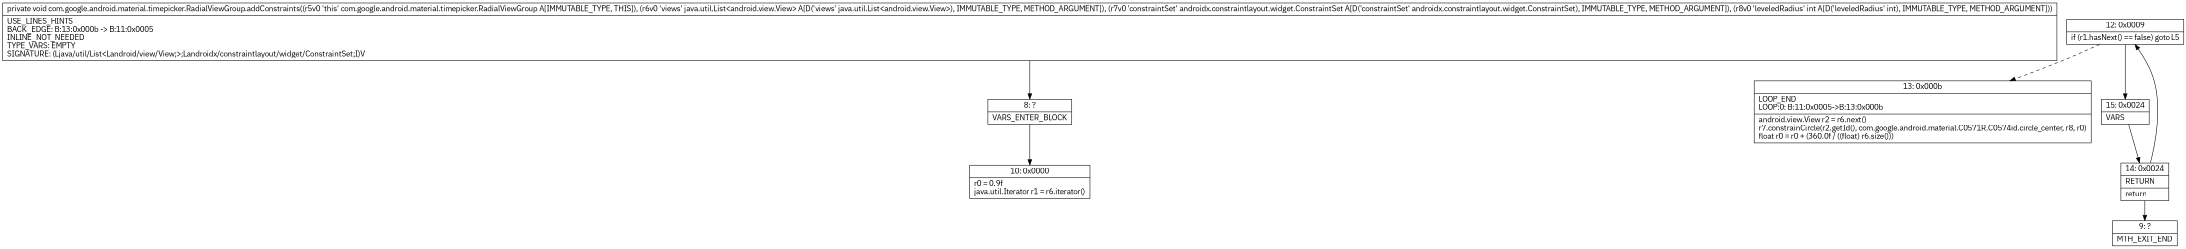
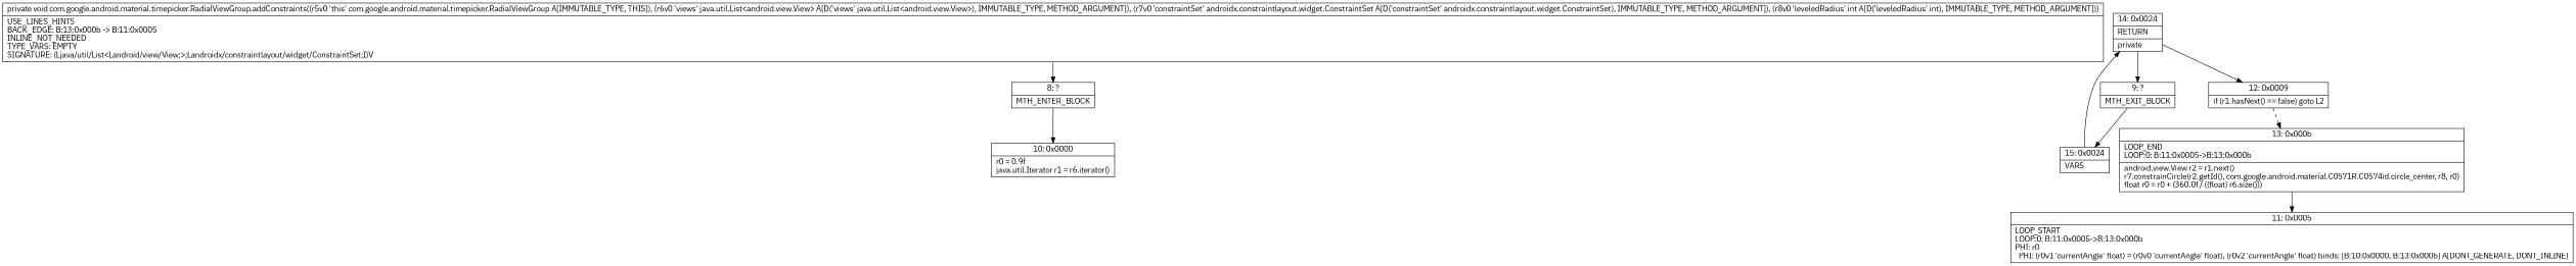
  digraph {
    fontname="IBM Plex Sans"
    node [fontname="IBM Plex Sans" shape=record]
    edge [fontname="IBM Plex Sans"]
-   n1 [label="{8\:\ ?|VARS_ENTER_BLOCK\l}"]
+   n1 [label="{8\:\ ?|MTH_ENTER_BLOCK\l}"]
    n2 [label="{10\:\ 0x0000|r0 = 0.9f\ljava.util.Iterator r1 = r6.iterator()\l}"]
-   n4 [label="{12\:\ 0x0009|if (r1.hasNext() == false) goto L5\l}"]
-   n5 [label="{13\:\ 0x000b|LOOP_END\lLOOP:0: B:11:0x0005\-\>B:13:0x000b\l|android.view.View r2 = r6.next()\lr7.constrainCircle(r2.getId(), com.google.android.material.C0571R.C0574id.circle_center, r8, r0)\lfloat r0 = r0 + (360.0f \/ ((float) r6.size()))\l}"]
+   n3 [label="{11\:\ 0x0005|LOOP_START\lLOOP:0: B:11:0x0005\-\>B:13:0x000b\lPHI: r0 \l  PHI: (r0v1 'currentAngle' float) = (r0v0 'currentAngle' float), (r0v2 'currentAngle' float) binds: [B:10:0x0000, B:13:0x000b] A[DONT_GENERATE, DONT_INLINE]\l}"]
+   n4 [label="{12\:\ 0x0009|if (r1.hasNext() == false) goto L2\l}"]
+   n5 [label="{13\:\ 0x000b|LOOP_END\lLOOP:0: B:11:0x0005\-\>B:13:0x000b\l|android.view.View r2 = r1.next()\lr7.constrainCircle(r2.getId(), com.google.android.material.C0571R.C0574id.circle_center, r8, r0)\lfloat r0 = r0 + (360.0f \/ ((float) r6.size()))\l}"]
    n6 [label="{15\:\ 0x0024|VARS\l}"]
-   n7 [label="{14\:\ 0x0024|RETURN\l|return\l}"]
-   n8 [label="{9\:\ ?|MTH_EXIT_END\l}"]
+   n7 [label="{14\:\ 0x0024|RETURN\l|private\l}"]
+   n8 [label="{9\:\ ?|MTH_EXIT_BLOCK\l}"]
    n9 [label="{private void com.google.android.material.timepicker.RadialViewGroup.addConstraints((r5v0 'this' com.google.android.material.timepicker.RadialViewGroup A[IMMUTABLE_TYPE, THIS]), (r6v0 'views' java.util.List\<android.view.View\> A[D('views' java.util.List\<android.view.View\>), IMMUTABLE_TYPE, METHOD_ARGUMENT]), (r7v0 'constraintSet' androidx.constraintlayout.widget.ConstraintSet A[D('constraintSet' androidx.constraintlayout.widget.ConstraintSet), IMMUTABLE_TYPE, METHOD_ARGUMENT]), (r8v0 'leveledRadius' int A[D('leveledRadius' int), IMMUTABLE_TYPE, METHOD_ARGUMENT]))  | USE_LINES_HINTS\lBACK_EDGE: B:13:0x000b \-\> B:11:0x0005\lINLINE_NOT_NEEDED\lTYPE_VARS: EMPTY\lSIGNATURE: (Ljava\/util\/List\<Landroid\/view\/View;\>;Landroidx\/constraintlayout\/widget\/ConstraintSet;I)V\l}"]
    n1 -> n2
    n4 -> n5 [style=dashed]
-   n4 -> n6
+   n8 -> n6
+   n5 -> n3
    n6 -> n7
    n7 -> n4
    n7 -> n8
    n9 -> n1
  }
